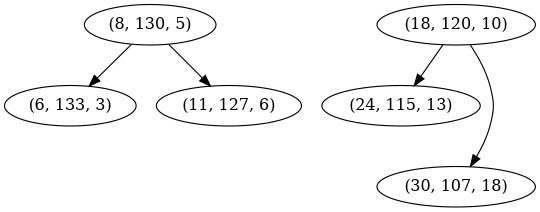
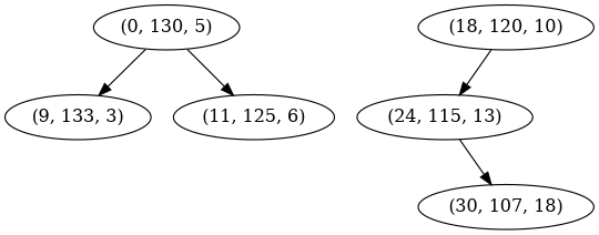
  digraph {
-   "(8, 130, 5)"
-   "(6, 133, 3)"
-   "(11, 127, 6)"
+   "(8, 130, 5)" [label="(0, 130, 5)"]
+   "(6, 133, 3)" [label="(9, 133, 3)"]
+   "(11, 127, 6)" [label="(11, 125, 6)"]
    "(18, 120, 10)"
    "(24, 115, 13)"
    n6 [label="(30, 107, 18)"]
    "(8, 130, 5)" -> "(6, 133, 3)"
    "(8, 130, 5)" -> "(11, 127, 6)"
    "(18, 120, 10)" -> "(24, 115, 13)"
-   "(18, 120, 10)" -> n6
+   "(24, 115, 13)" -> n6
  }
